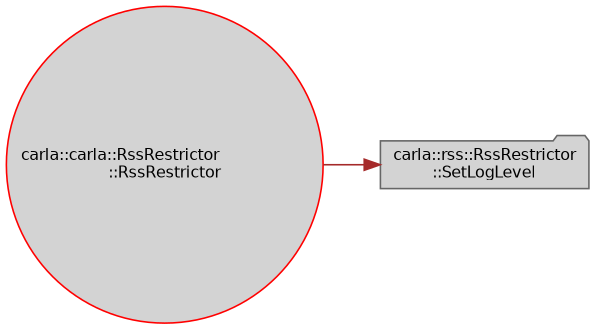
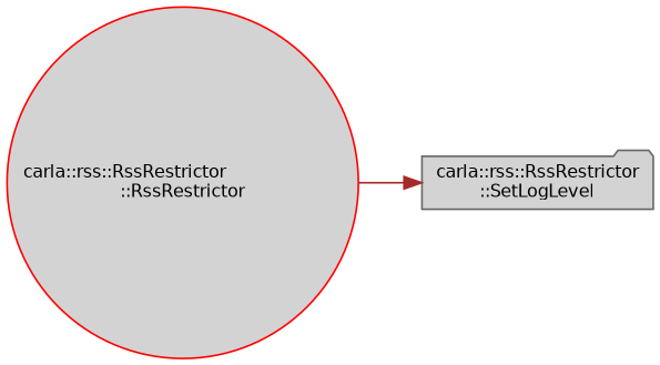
  digraph {
    rankdir=LR
    node [fillcolor=lightgrey fontname=Helvetica fontsize=10 style=filled]
-   n1 [color=red fontcolor=black height=0.2 label="carla::carla::RssRestrictor\l::RssRestrictor" shape=circle width=0.4]
+   n1 [color=red fontcolor=black height=0.2 label="carla::rss::RssRestrictor\l::RssRestrictor" shape=circle width=0.4]
    n2 [color=gray40 height=0.2 label="carla::rss::RssRestrictor\l::SetLogLevel" shape=folder width=0.4]
    n1 -> n2 [color=brown fontname=Helvetica fontsize=10 labelfontname=Helvetica labelfontsize=10 style=solid]
  }
